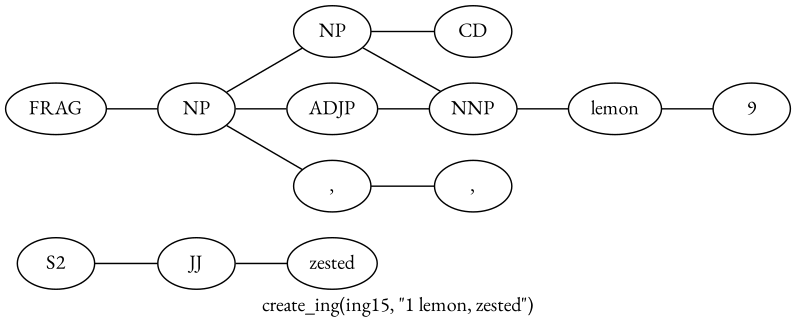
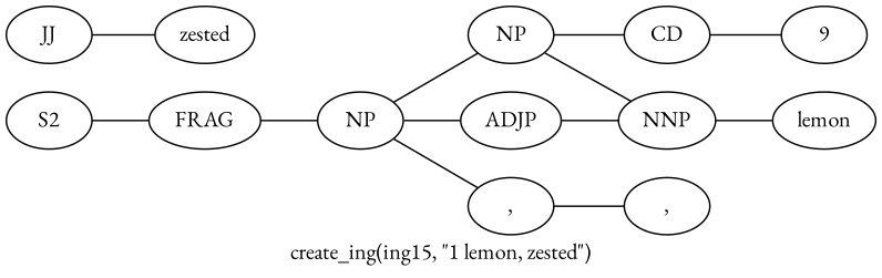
  graph {
    fontname="EB Garamond"
    label="create_ing(ing15, \"1 lemon, zested\")"
    rankdir=LR
    node [fontname="EB Garamond"]
    edge [fontname="EB Garamond"]
    n1 [label=S2]
    n2 [label=FRAG]
    n3 [label=NP]
    n4 [label=NP]
    n5 [label=","]
    n6 [label=ADJP]
    n7 [label=CD]
    n8 [label=NNP]
    n9 [label=","]
    n10 [label=9]
    n11 [label=lemon]
    n12 [label=JJ]
    n13 [label=zested]
-   n1 -- n12
+   n1 -- n2
    n2 -- n3
    n3 -- n4
    n3 -- n5
    n3 -- n6
    n4 -- n7
    n4 -- n8
    n5 -- n9
    n6 -- n8
-   n11 -- n10
+   n7 -- n10
    n8 -- n11
    n12 -- n13
  }
